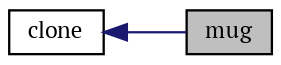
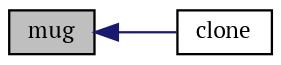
  digraph {
    rankdir=LR
    fontname="PT Serif"
    node [color=black fontname="PT Serif" fontsize=10 shape=record]
    n1 [fillcolor=grey75 fontcolor=black height=0.2 label=mug style=filled width=0.4]
    n2 [height=0.2 label=clone width=0.4]
-   n2 -> n1 [color=midnightblue dir=back fontname="PT Serif" fontsize=10 labelfontname=Helvetica labelfontsize=10 style=solid]
+   n1 -> n2 [color=midnightblue dir=back fontname="PT Serif" fontsize=10 labelfontname=Helvetica labelfontsize=10 style=solid]
  }
